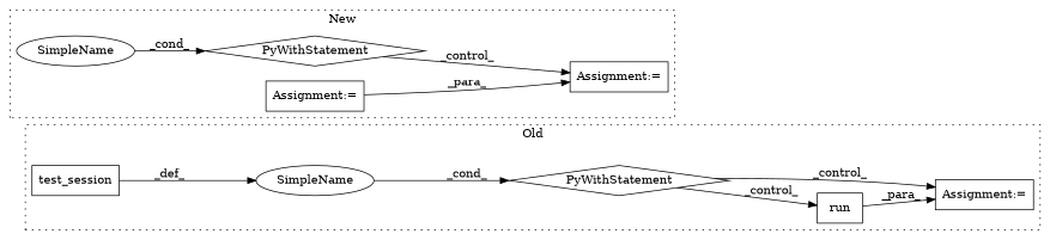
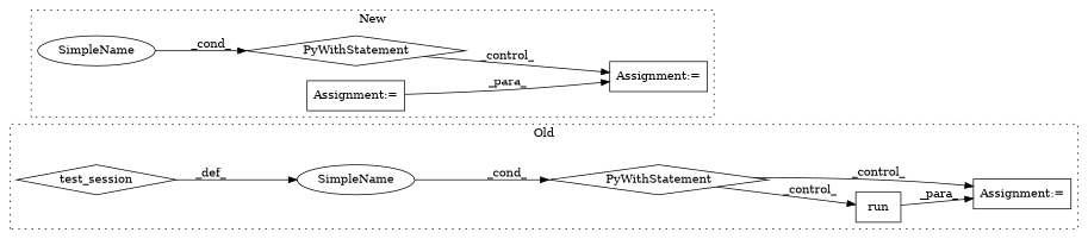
  digraph {
    rankdir=LR
    node [a=7 shape=box]
    n1 [a=32 l="4,1" label=run s="5127,5146"]
    n2 [l=1 label="Assignment:=" s=5121]
    n3 [a=42 label=SimpleName shape=ellipse]
    n4 [a=104 l="10,2" label=PyWithStatement s="5027,5056" shape=diamond]
-   n5 [a=32 l=14 label=test_session s=5042]
+   n5 [a=32 l=14 label=test_session s=5042 shape=diamond]
    n6 [a=104 l="10,2" label=PyWithStatement s="6562,6599" shape=diamond]
    n7 [l=1 label="Assignment:=" s=6670]
    n8 [a=42 label=SimpleName shape=ellipse]
    n9 [l=30 label="Assignment:=" s=4961]
    subgraph cluster_1 {
      label=Old
      style=dotted
      n1
      n2
      n3
      n4
      n5
    }
    subgraph cluster_2 {
      label=New
      style=dotted
      n6
      n7
      n8
      n9
    }
    n1 -> n2 [label=_para_]
    n3 -> n4 [label=_cond_]
    n4 -> n1 [label=_control_]
    n4 -> n2 [label=_control_]
    n5 -> n3 [label=_def_]
    n6 -> n7 [label=_control_]
    n8 -> n6 [label=_cond_]
    n9 -> n7 [label=_para_]
  }
